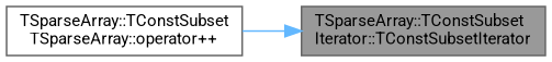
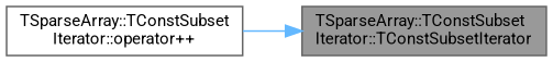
  digraph {
    rankdir=RL
    fontname=Roboto
    node [fontname=Roboto fontsize=10 shape=box style=filled]
    n1 [color=gray40 fillcolor=grey60 fontcolor=black height=0.2 label="TSparseArray::TConstSubset\lIterator::TConstSubsetIterator" width=0.4]
-   n2 [color=grey40 fillcolor=white height=0.2 label="TSparseArray::TConstSubset\lTSparseArray::operator++" width=0.4]
+   n2 [color=grey40 fillcolor=white height=0.2 label="TSparseArray::TConstSubset\lIterator::operator++" width=0.4]
    n1 -> n2 [color=steelblue1 dir=back fontname=Roboto fontsize=10 labelfontname=Helvetica labelfontsize=10 style=solid]
  }
